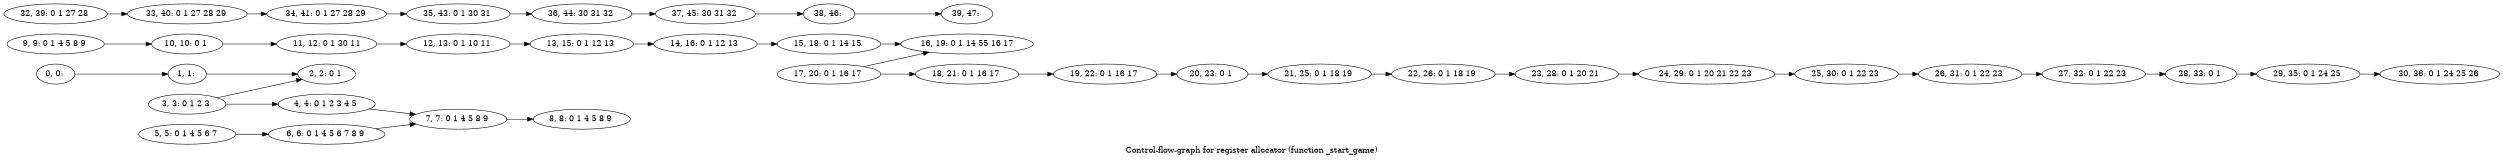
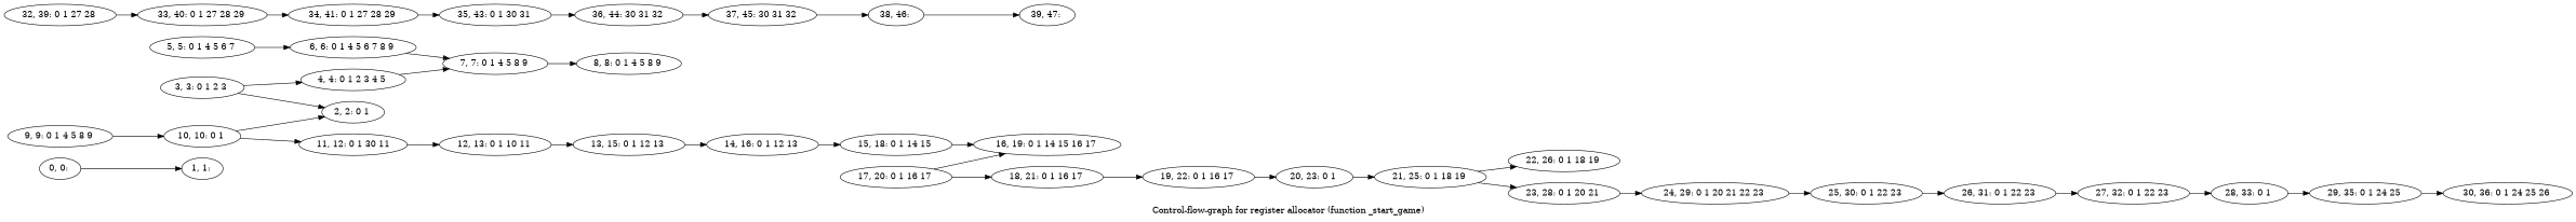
  digraph {
    label="Control-flow-graph for register allocator (function _start_game)"
    rankdir=LR
    n1 [label="0, 0: "]
    n2 [label="1, 1: "]
    n3 [label="2, 2: 0 1 "]
    n4 [label="3, 3: 0 1 2 3 "]
    n5 [label="4, 4: 0 1 2 3 4 5 "]
    n6 [label="7, 7: 0 1 4 5 8 9 "]
    n7 [label="5, 5: 0 1 4 5 6 7 "]
    n8 [label="6, 6: 0 1 4 5 6 7 8 9 "]
    n9 [label="8, 8: 0 1 4 5 8 9 "]
    n10 [label="9, 9: 0 1 4 5 8 9 "]
    n11 [label="10, 10: 0 1 "]
    n12 [label="11, 12: 0 1 30 11"]
    n13 [label="12, 13: 0 1 10 11 "]
    n14 [label="13, 15: 0 1 12 13 "]
    n15 [label="14, 16: 0 1 12 13 "]
    n16 [label="15, 18: 0 1 14 15 "]
-   n17 [label="16, 19: 0 1 14 55 16 17"]
+   n17 [label="16, 19: 0 1 14 15 16 17 "]
    n18 [label="17, 20: 0 1 16 17 "]
    n19 [label="18, 21: 0 1 16 17 "]
    n20 [label="19, 22: 0 1 16 17 "]
    n21 [label="20, 23: 0 1 "]
    n22 [label="21, 25: 0 1 18 19 "]
    n23 [label="22, 26: 0 1 18 19 "]
    n24 [label="23, 28: 0 1 20 21 "]
    n25 [label="24, 29: 0 1 20 21 22 23 "]
    n26 [label="25, 30: 0 1 22 23 "]
    n27 [label="26, 31: 0 1 22 23 "]
    n28 [label="27, 32: 0 1 22 23 "]
    n29 [label="28, 33: 0 1 "]
    n30 [label="29, 35: 0 1 24 25 "]
    n31 [label="30, 36: 0 1 24 25 26 "]
    n32 [label="32, 39: 0 1 27 28 "]
    n33 [label="33, 40: 0 1 27 28 29 "]
    n34 [label="34, 41: 0 1 27 28 29 "]
    n35 [label="35, 43: 0 1 30 31 "]
    n36 [label="36, 44: 30 31 32 "]
    n37 [label="37, 45: 30 31 32 "]
    n38 [label="38, 46: "]
    n39 [label="39, 47: "]
    n1 -> n2
-   n2 -> n3
+   n11 -> n3
    n4 -> n3
    n4 -> n5
    n5 -> n6
    n6 -> n9
    n7 -> n8
    n8 -> n6
    n10 -> n11
    n11 -> n12
    n12 -> n13
    n13 -> n14
    n14 -> n15
    n15 -> n16
    n16 -> n17
    n18 -> n17
    n18 -> n19
    n19 -> n20
    n20 -> n21
    n21 -> n22
    n22 -> n23
-   n23 -> n24
+   n22 -> n24
    n24 -> n25
    n25 -> n26
    n26 -> n27
    n27 -> n28
    n28 -> n29
    n29 -> n30
    n30 -> n31
    n32 -> n33
    n33 -> n34
    n34 -> n35
    n35 -> n36
    n36 -> n37
    n37 -> n38
    n38 -> n39
  }
